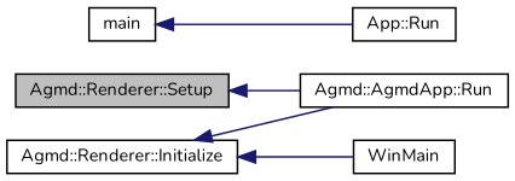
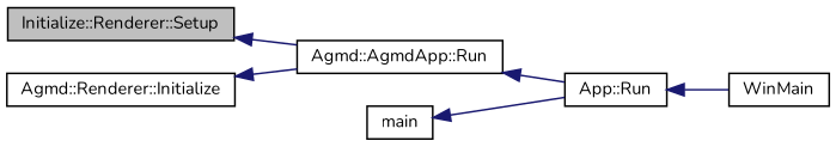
  digraph {
    fontname=Nunito
    rankdir=LR
    node [color=black fillcolor=white fontname=Nunito fontsize=10 shape=record style=filled]
    edge [color=midnightblue dir=back fontname=Nunito fontsize=10 labelfontname=Helvetica labelfontsize=10 style=solid]
-   n1 [fillcolor=grey75 fontcolor=black height=0.2 label="Agmd::Renderer::Setup" width=0.4]
+   n1 [fillcolor=grey75 fontcolor=black height=0.2 label="Initialize::Renderer::Setup" width=0.4]
    n2 [height=0.2 label="Agmd::AgmdApp::Run" width=0.4]
    n3 [height=0.2 label="Agmd::Renderer::Initialize" width=0.4]
    n4 [height=0.2 label="App::Run" width=0.4]
    n5 [height=0.2 label=WinMain width=0.4]
    n6 [height=0.2 label=main width=0.4]
    n1 -> n2
+   n2 -> n4
    n3 -> n2
-   n3 -> n5
+   n4 -> n5
    n6 -> n4
  }
